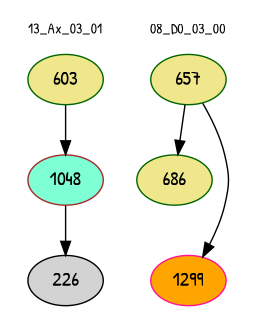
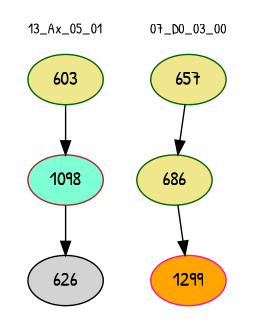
  digraph {
    fontname="Patrick Hand"
    node [color=darkgreen fillcolor=khaki fontname="Patrick Hand" style=filled]
    edge [color=black fontname="Patrick Hand"]
    n1 [label=603]
-   n2 [color=black fillcolor=lightgrey label=226]
-   n3 [color=brown fillcolor=aquamarine label=1048]
+   n2 [color=black fillcolor=lightgrey label=626]
+   n3 [color=brown fillcolor=aquamarine label=1098]
    n4 [label=657]
    n5 [label=686]
    n6 [color=deeppink fillcolor=orange label=1299]
    subgraph cluster_1 {
      color=white
      fontsize=10
-     label="13_Ax_03_01"
+     label="13_Ax_05_01"
      n1
      n2
      n3
    }
    subgraph cluster_2 {
      color=white
      fontsize=10
-     label="08_D0_03_00"
+     label="07_D0_03_00"
      n4
      n5
      n6
    }
    n1 -> n3
    n3 -> n2
    n4 -> n5
-   n4 -> n6
+   n5 -> n6
  }
